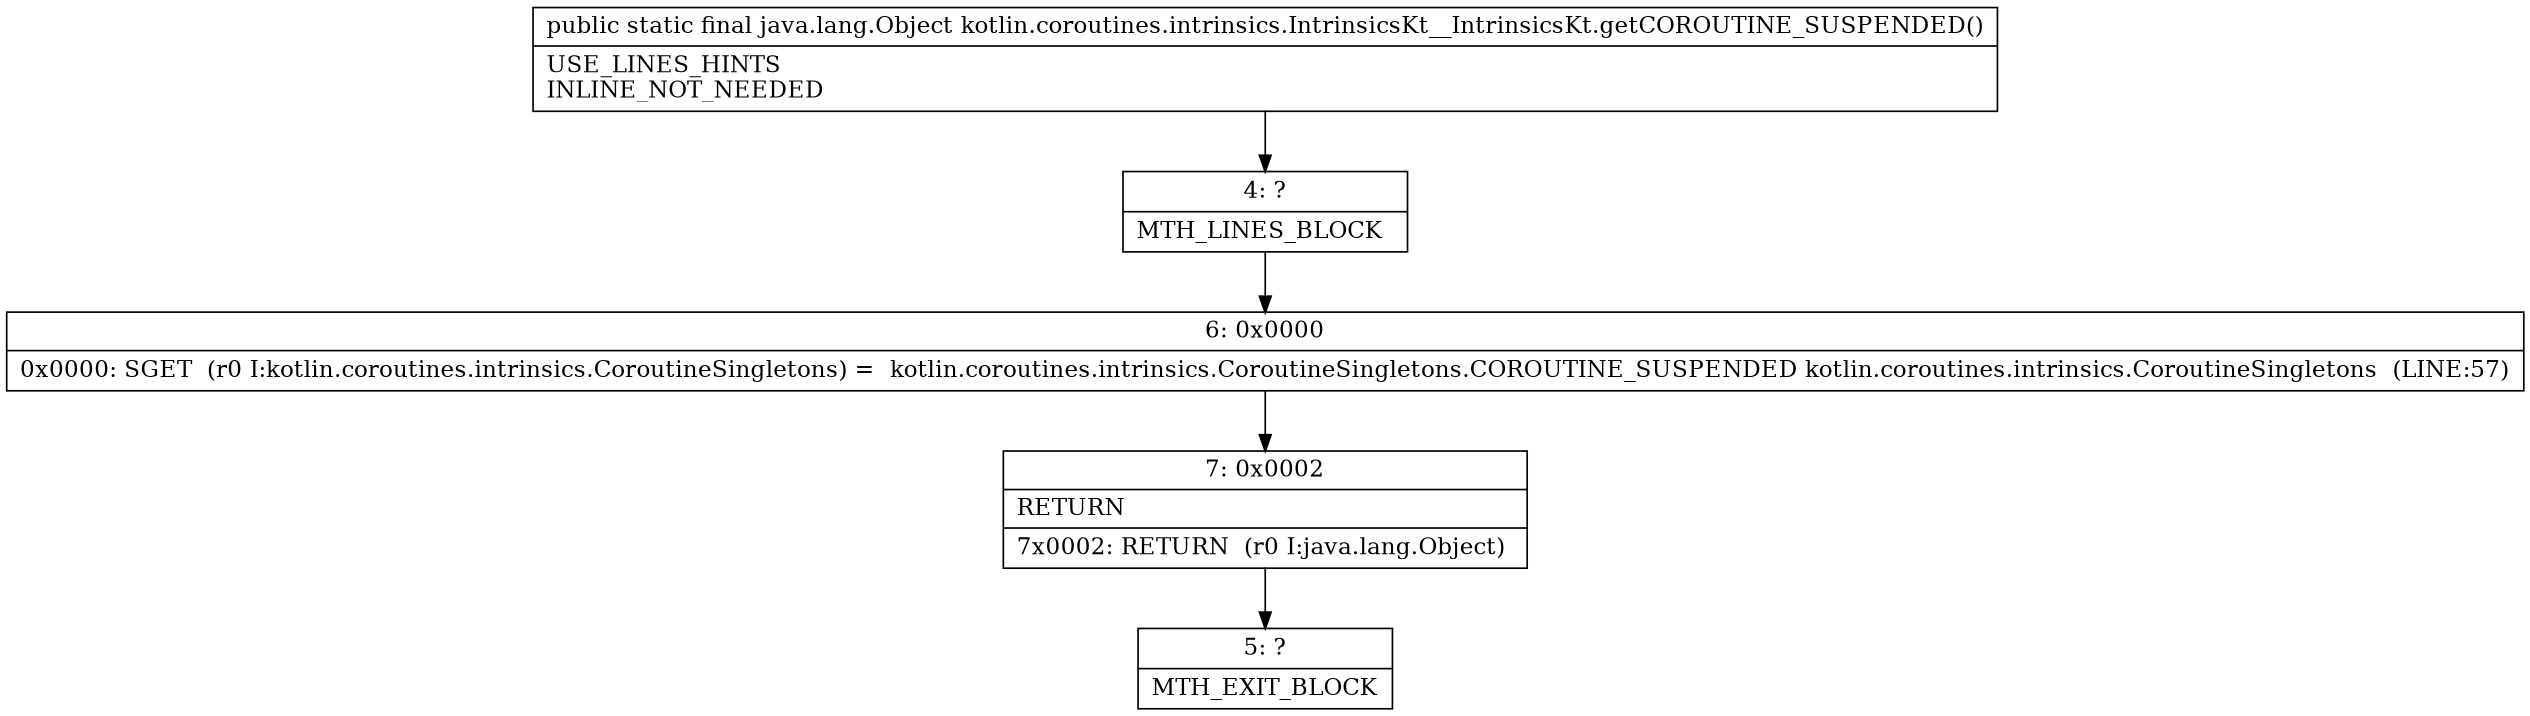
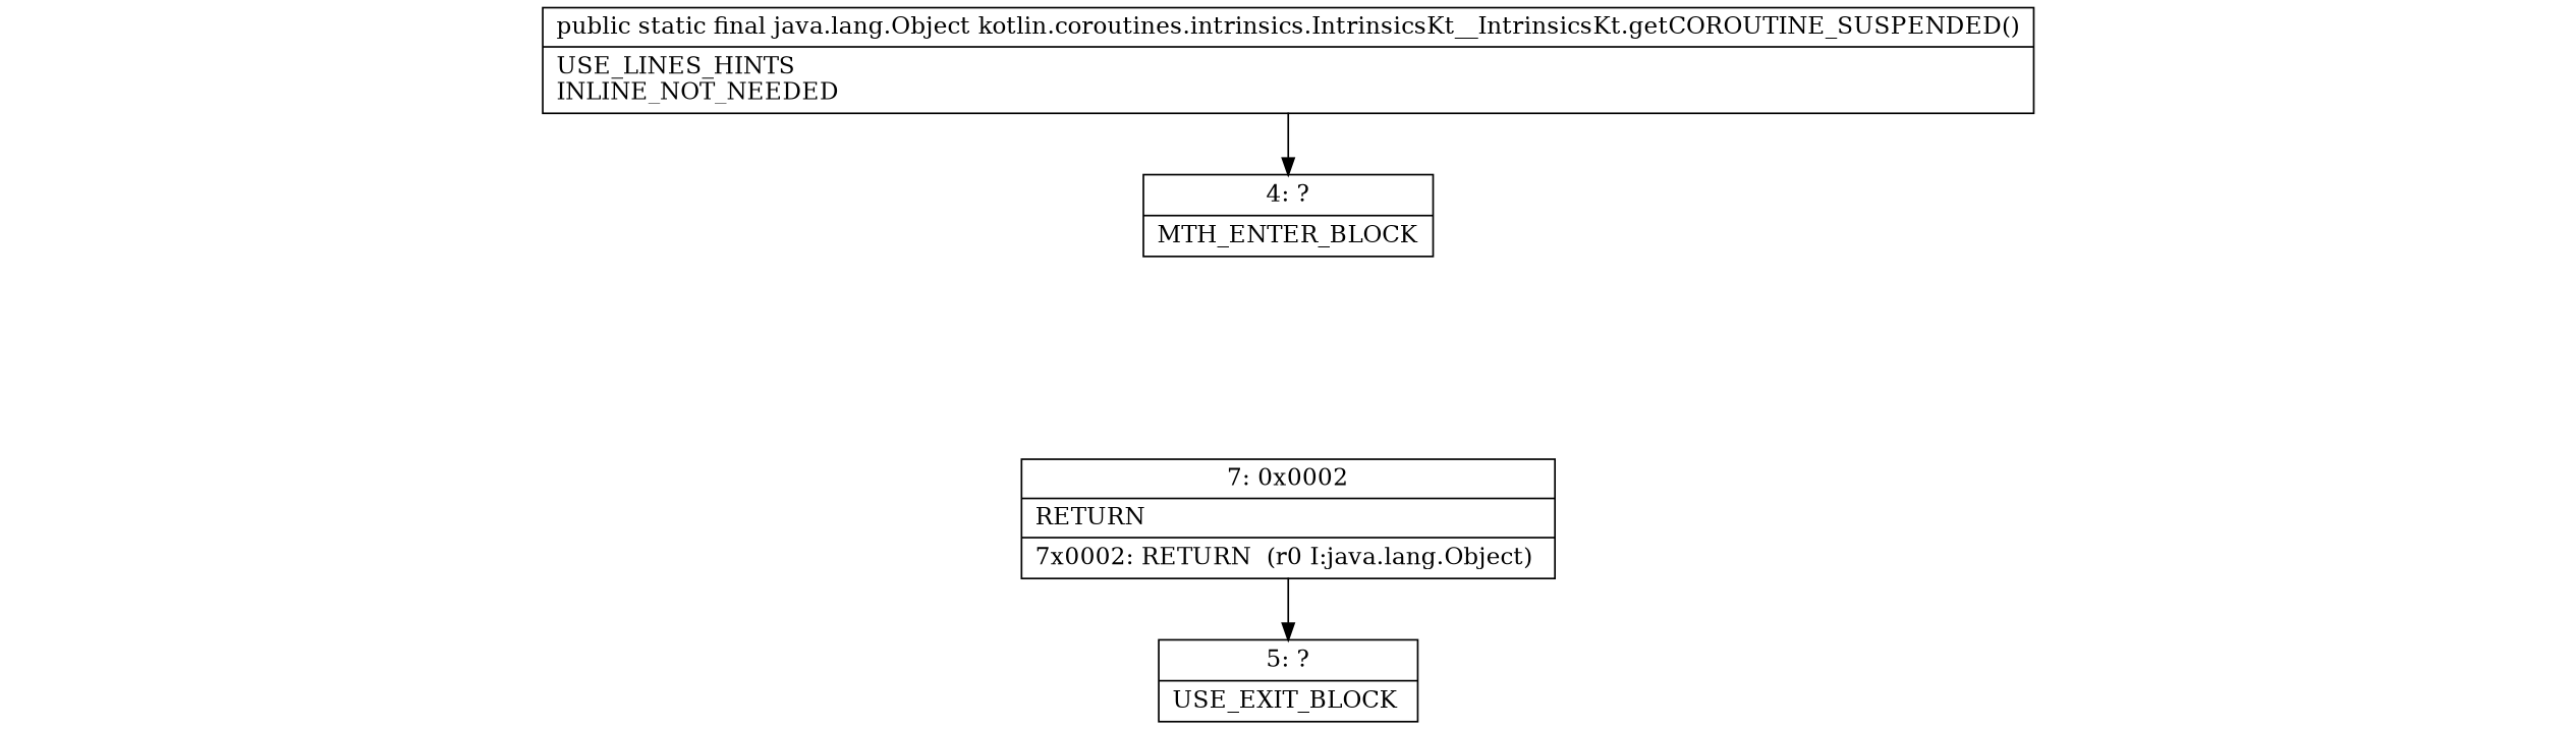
  digraph {
    node [shape=record]
-   n1 [label="{4\:\ ?|MTH_LINES_BLOCK\l}"]
-   n2 [label="{6\:\ 0x0000|0x0000: SGET  (r0 I:kotlin.coroutines.intrinsics.CoroutineSingletons) =  kotlin.coroutines.intrinsics.CoroutineSingletons.COROUTINE_SUSPENDED kotlin.coroutines.intrinsics.CoroutineSingletons  (LINE:57)\l}"]
+   n1 [label="{4\:\ ?|MTH_ENTER_BLOCK\l}"]
    n3 [label="{7\:\ 0x0002|RETURN\l|7x0002: RETURN  (r0 I:java.lang.Object) \l}"]
-   n4 [label="{5\:\ ?|MTH_EXIT_BLOCK\l}"]
+   n4 [label="{5\:\ ?|USE_EXIT_BLOCK\l}"]
    n5 [label="{public static final java.lang.Object kotlin.coroutines.intrinsics.IntrinsicsKt__IntrinsicsKt.getCOROUTINE_SUSPENDED()  | USE_LINES_HINTS\lINLINE_NOT_NEEDED\l}"]
-   n1 -> n2
-   n2 -> n3
    n3 -> n4
    n5 -> n1
  }
